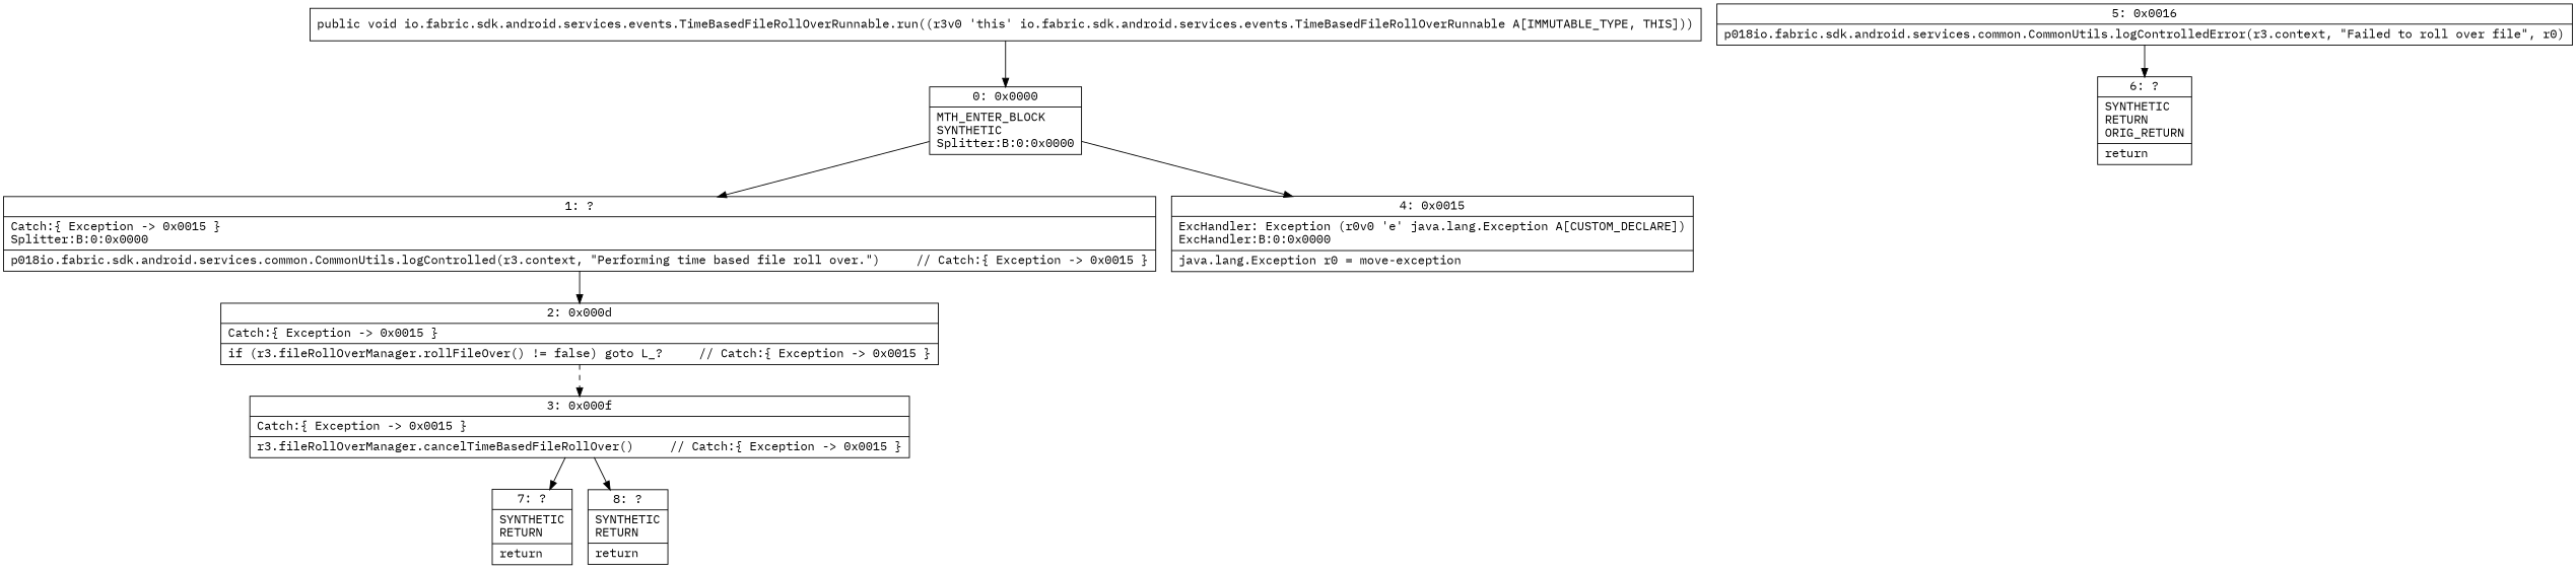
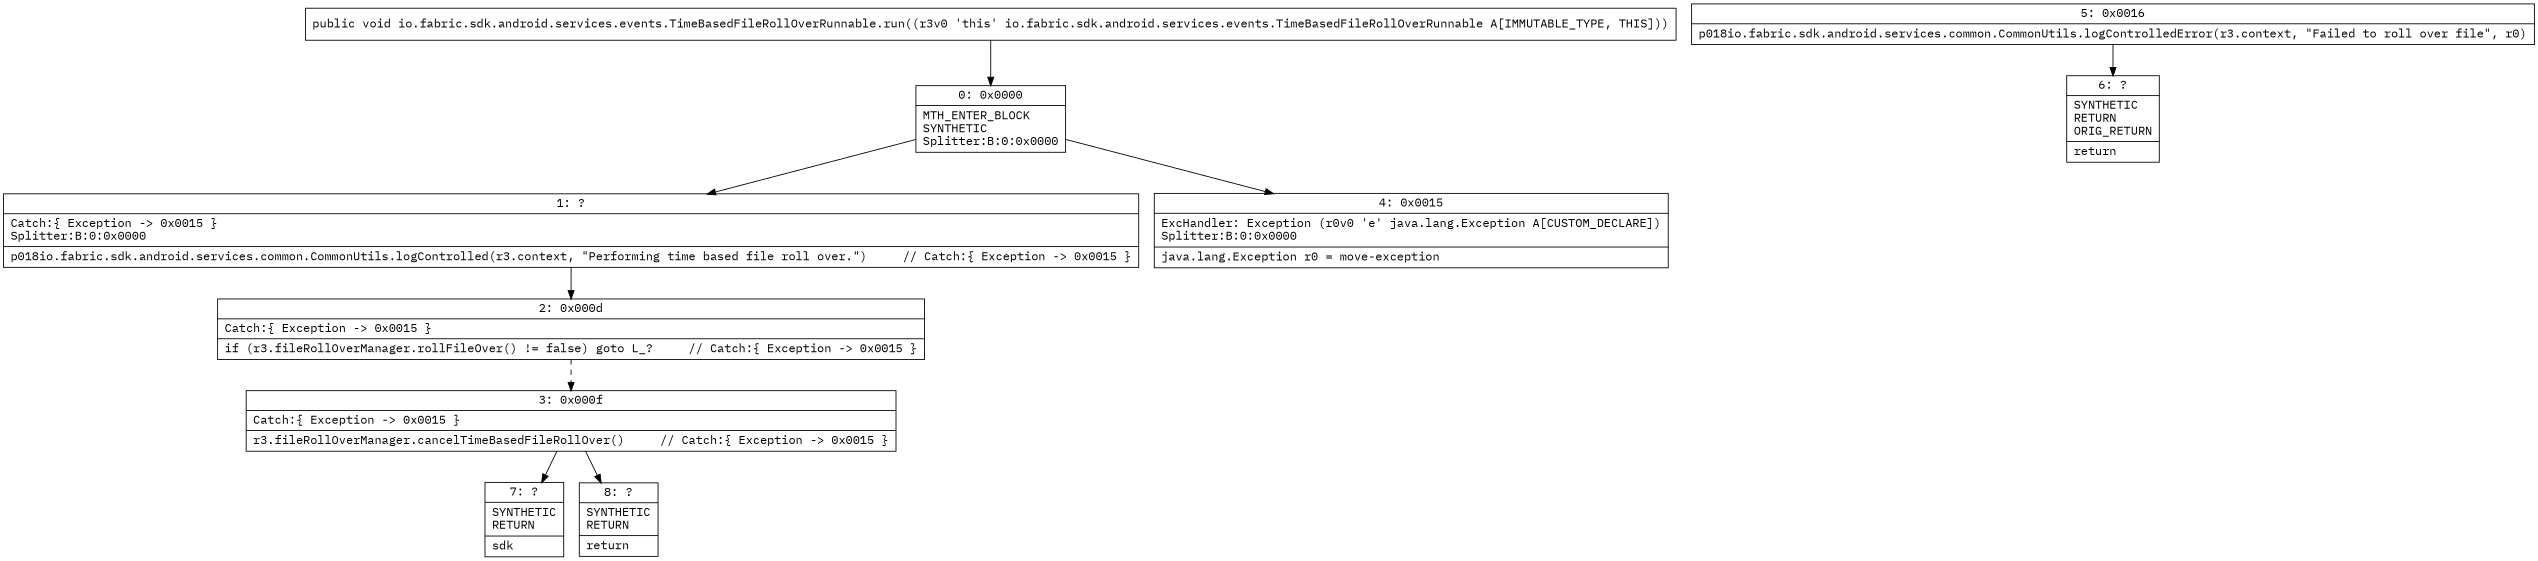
  digraph {
    fontname="IBM Plex Mono"
    node [fontname="IBM Plex Mono" shape=record]
    edge [fontname="IBM Plex Mono"]
    n1 [label="{0\:\ 0x0000|MTH_ENTER_BLOCK\lSYNTHETIC\lSplitter:B:0:0x0000\l}"]
    n2 [label="{1\:\ ?|Catch:\{ Exception \-\> 0x0015 \}\lSplitter:B:0:0x0000\l|p018io.fabric.sdk.android.services.common.CommonUtils.logControlled(r3.context, \"Performing time based file roll over.\")     \/\/ Catch:\{ Exception \-\> 0x0015 \}\l}"]
-   n3 [label="{4\:\ 0x0015|ExcHandler: Exception (r0v0 'e' java.lang.Exception A[CUSTOM_DECLARE])\lExcHandler:B:0:0x0000\l|java.lang.Exception r0 = move\-exception\l}"]
+   n3 [label="{4\:\ 0x0015|ExcHandler: Exception (r0v0 'e' java.lang.Exception A[CUSTOM_DECLARE])\lSplitter:B:0:0x0000\l|java.lang.Exception r0 = move\-exception\l}"]
    n4 [label="{2\:\ 0x000d|Catch:\{ Exception \-\> 0x0015 \}\l|if (r3.fileRollOverManager.rollFileOver() != false) goto L_?     \/\/ Catch:\{ Exception \-\> 0x0015 \}\l}"]
    n5 [label="{3\:\ 0x000f|Catch:\{ Exception \-\> 0x0015 \}\l|r3.fileRollOverManager.cancelTimeBasedFileRollOver()     \/\/ Catch:\{ Exception \-\> 0x0015 \}\l}"]
-   n6 [label="{7\:\ ?|SYNTHETIC\lRETURN\l|return\l}"]
+   n6 [label="{7\:\ ?|SYNTHETIC\lRETURN\l|sdk\l}"]
    n7 [label="{8\:\ ?|SYNTHETIC\lRETURN\l|return\l}"]
    n8 [label="{5\:\ 0x0016|p018io.fabric.sdk.android.services.common.CommonUtils.logControlledError(r3.context, \"Failed to roll over file\", r0)\l}"]
    n9 [label="{6\:\ ?|SYNTHETIC\lRETURN\lORIG_RETURN\l|return\l}"]
    n10 [label="{public void io.fabric.sdk.android.services.events.TimeBasedFileRollOverRunnable.run((r3v0 'this' io.fabric.sdk.android.services.events.TimeBasedFileRollOverRunnable A[IMMUTABLE_TYPE, THIS])) }"]
    n1 -> n2
    n1 -> n3
    n2 -> n4
    n4 -> n5 [style=dashed]
    n5 -> n6
    n5 -> n7
    n8 -> n9
    n10 -> n1
  }
